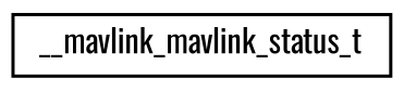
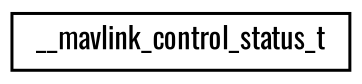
  digraph {
    rankdir=LR
    fontname=Oswald
-   n1 [color=black fillcolor=white fontname=Oswald fontsize=10 height=0.2 label=__mavlink_mavlink_status_t shape=record style=filled width=0.4]
+   n1 [color=black fillcolor=white fontname=Oswald fontsize=10 height=0.2 label=__mavlink_control_status_t shape=record style=filled width=0.4]
  }
